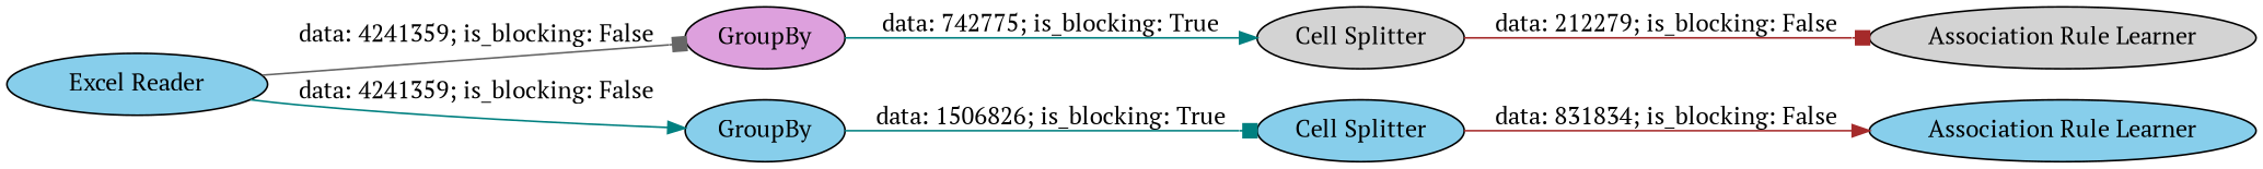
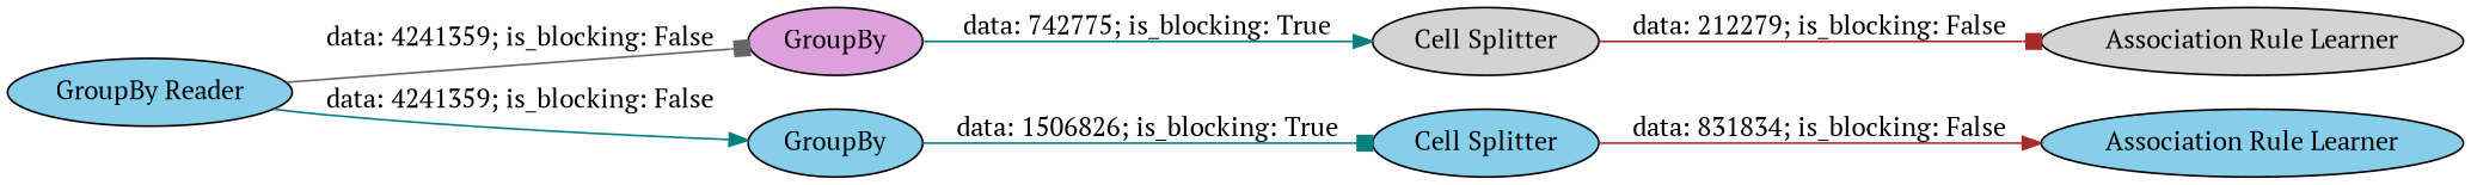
  digraph {
    rankdir=LR
    fontname="PT Serif"
    node [style=filled fillcolor=skyblue fontname="PT Serif"]
    edge [color=teal arrowhead=normal fontname="PT Serif"]
    n1 [label="Cell Splitter"]
    n2 [label="Association Rule Learner"]
    n3 [label=GroupBy fillcolor=plum]
    n4 [label="Cell Splitter" fillcolor=lightgrey]
-   n5 [label="Excel Reader"]
+   n5 [label="GroupBy Reader"]
    n6 [label=GroupBy]
    n7 [label="Association Rule Learner" fillcolor=lightgrey]
    n1 -> n2 [label="data: 831834; is_blocking: False" color=brown]
    n3 -> n4 [label="data: 742775; is_blocking: True"]
    n4 -> n7 [label="data: 212279; is_blocking: False" color=brown arrowhead=box]
    n5 -> n3 [label="data: 4241359; is_blocking: False" color=gray40 arrowhead=box]
    n5 -> n6 [label="data: 4241359; is_blocking: False"]
    n6 -> n1 [label="data: 1506826; is_blocking: True" arrowhead=box]
  }
